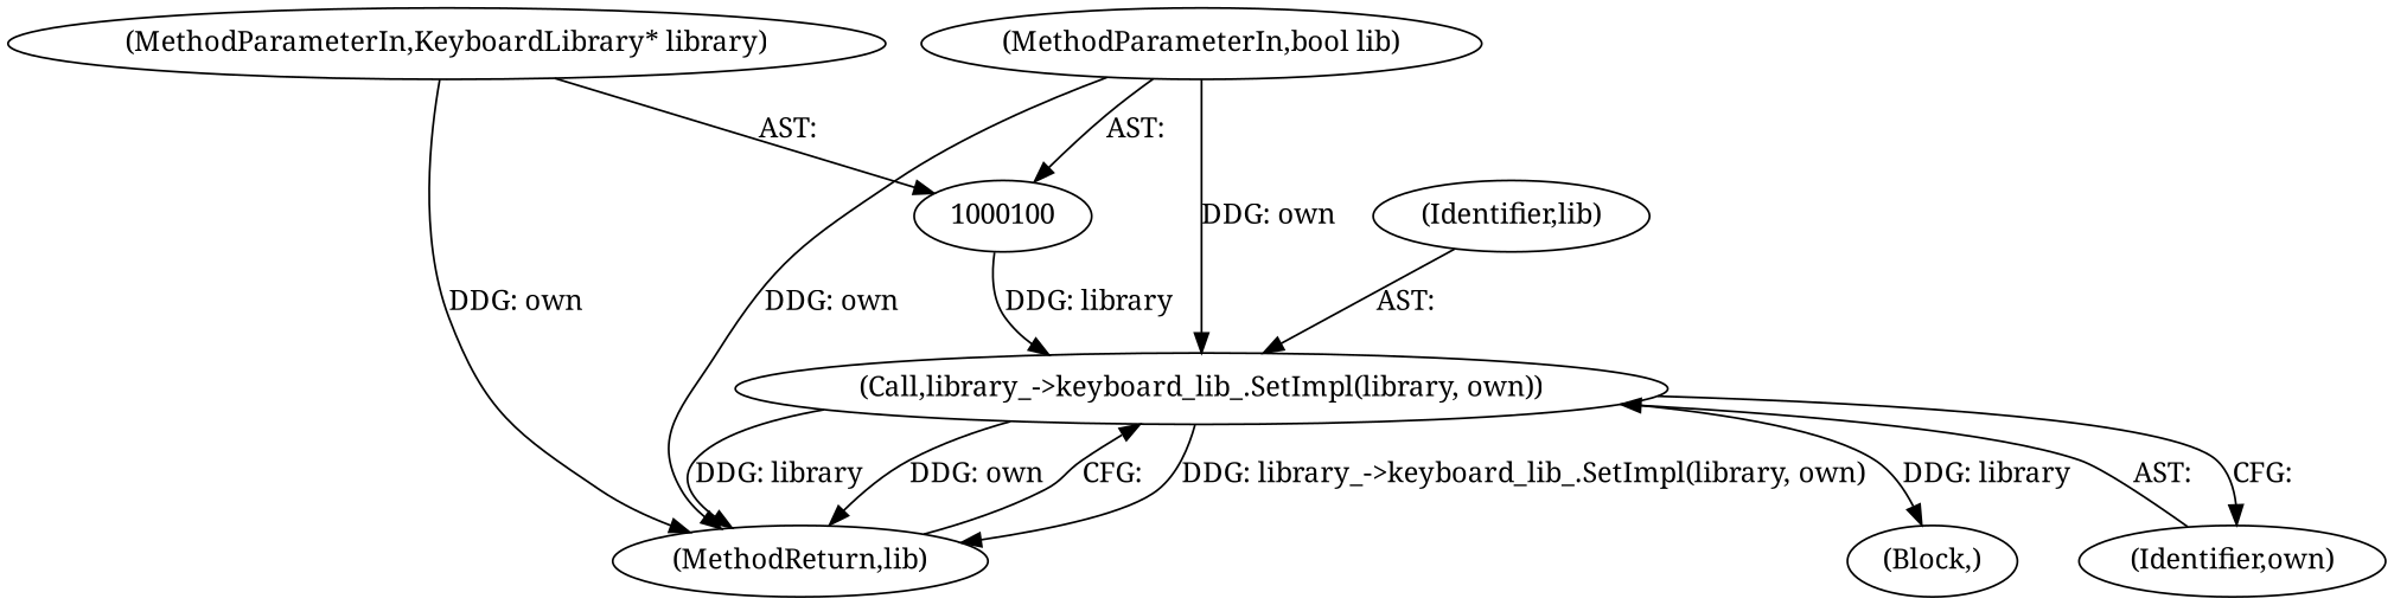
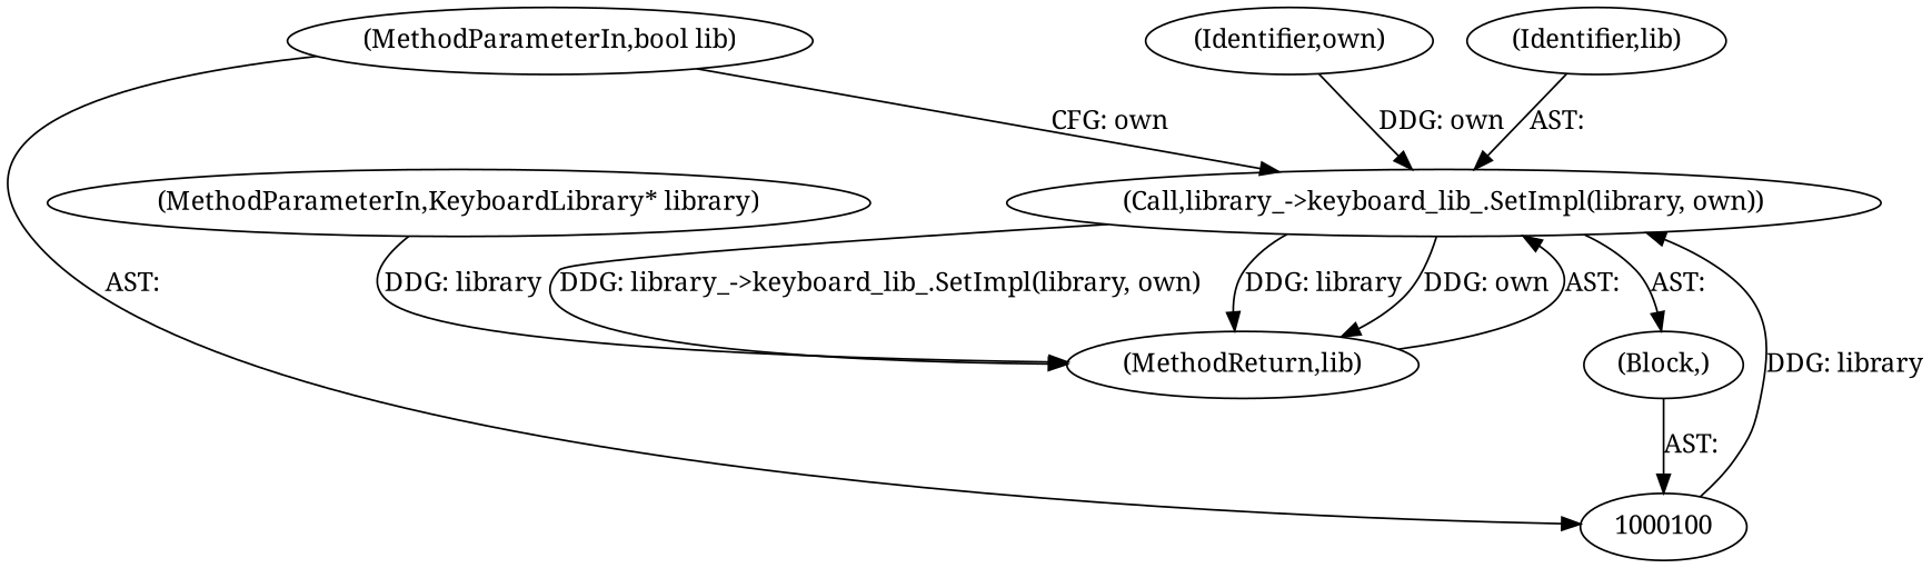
  digraph {
    fontname="Noto Serif"
    node [fontname="Noto Serif"]
    edge [fontname="Noto Serif"]
    n1 [label="(Call,library_->keyboard_lib_.SetImpl(library, own))"]
    n2 [label="(MethodReturn,lib)"]
    n3 [label="(Block,)"]
    n4 [label="(Identifier,own)"]
    n5 [label="(MethodParameterIn,KeyboardLibrary* library)"]
    1000100
    n7 [label="(MethodParameterIn,bool lib)"]
    n8 [label="(Identifier,lib)"]
    n1 -> n2 [label="DDG: library_->keyboard_lib_.SetImpl(library, own)"]
    n1 -> n2 [label="DDG: library"]
    n1 -> n2 [label="DDG: own"]
-   n1 -> n3 [label="DDG: library"]
-   n1 -> n4 [label="CFG: "]
-   n2 -> n1 [label="CFG: "]
-   n4 -> n1 [label="AST: "]
-   n5 -> n2 [label="DDG: own"]
-   n5 -> 1000100 [label="AST: "]
+   n1 -> n3 [label="AST: "]
+   n2 -> n1 [label="AST: "]
+   n4 -> n1 [label="DDG: own"]
+   n5 -> n2 [label="DDG: library"]
+   n3 -> 1000100 [label="AST: "]
    1000100 -> n1 [label="DDG: library"]
-   n7 -> n1 [label="DDG: own"]
-   n7 -> n2 [label="DDG: own"]
+   n7 -> n1 [label="CFG: own"]
    n7 -> 1000100 [label="AST: "]
    n8 -> n1 [label="AST: "]
  }
